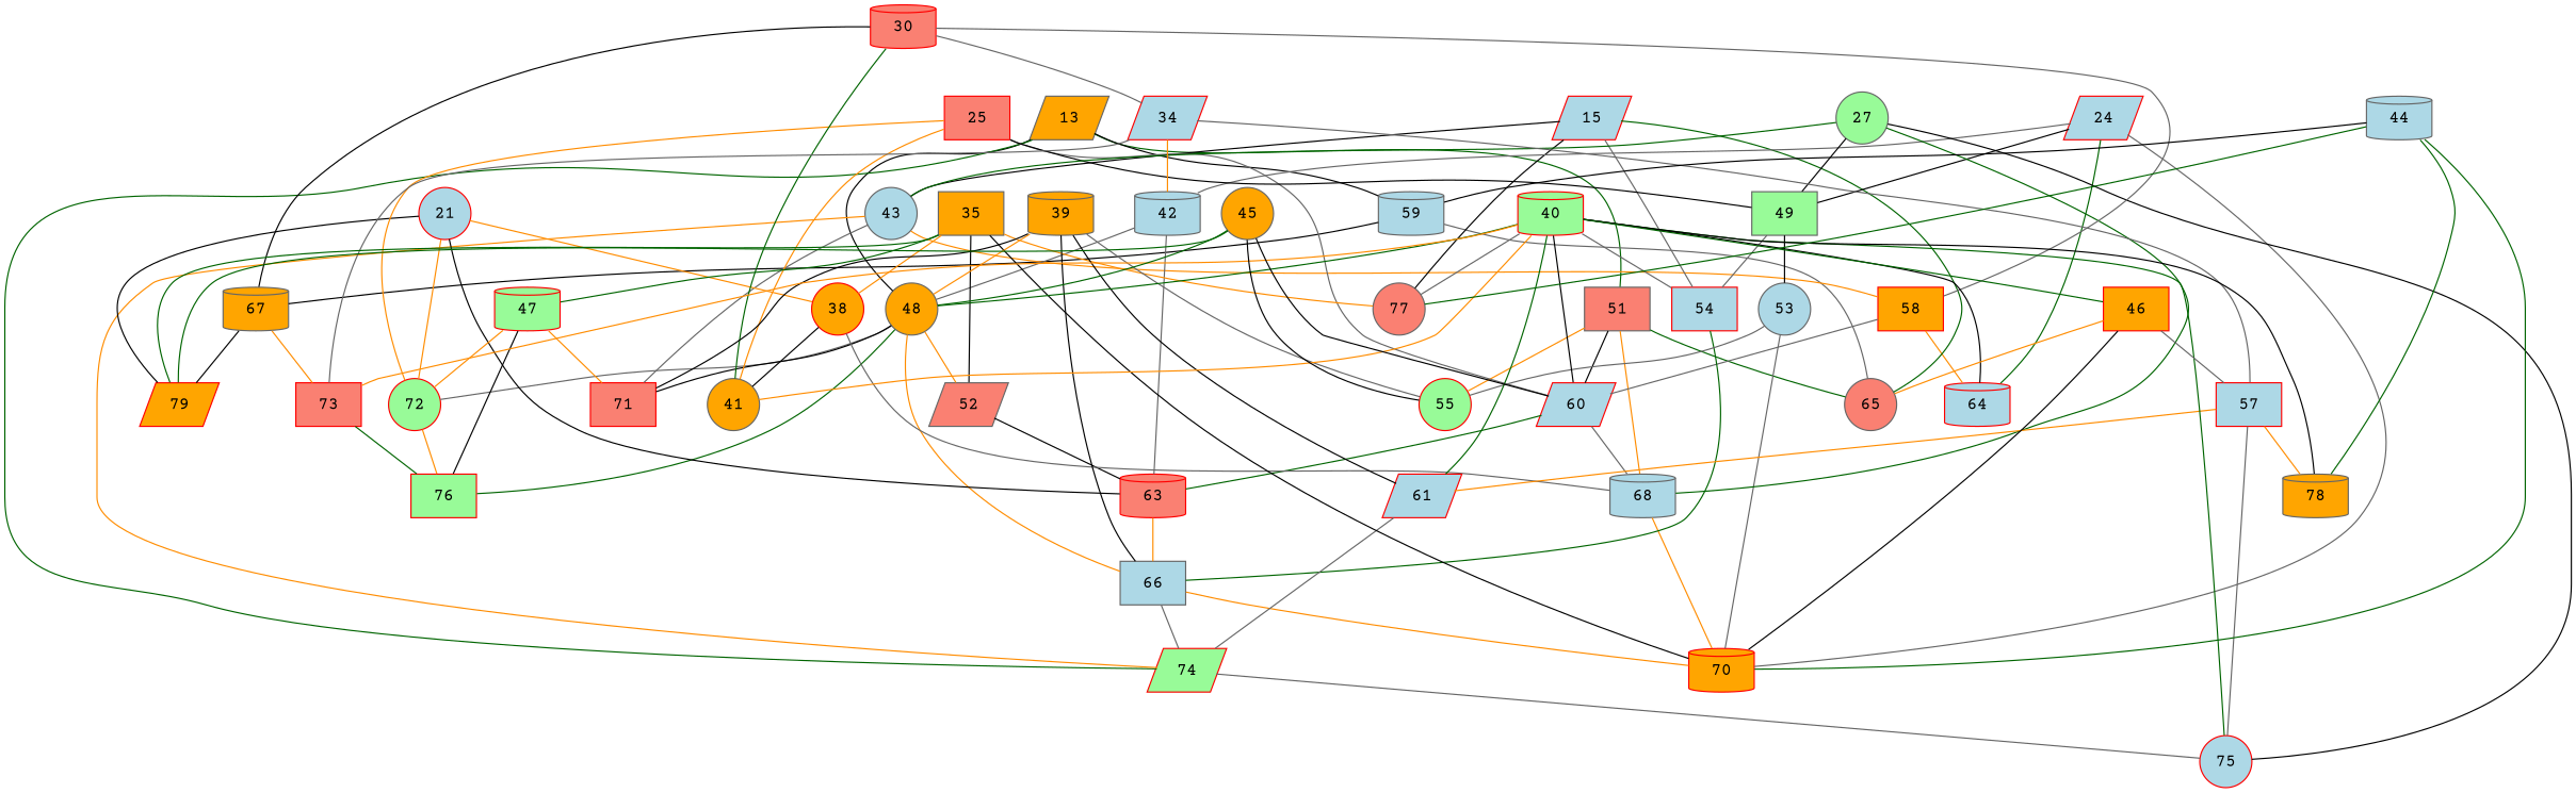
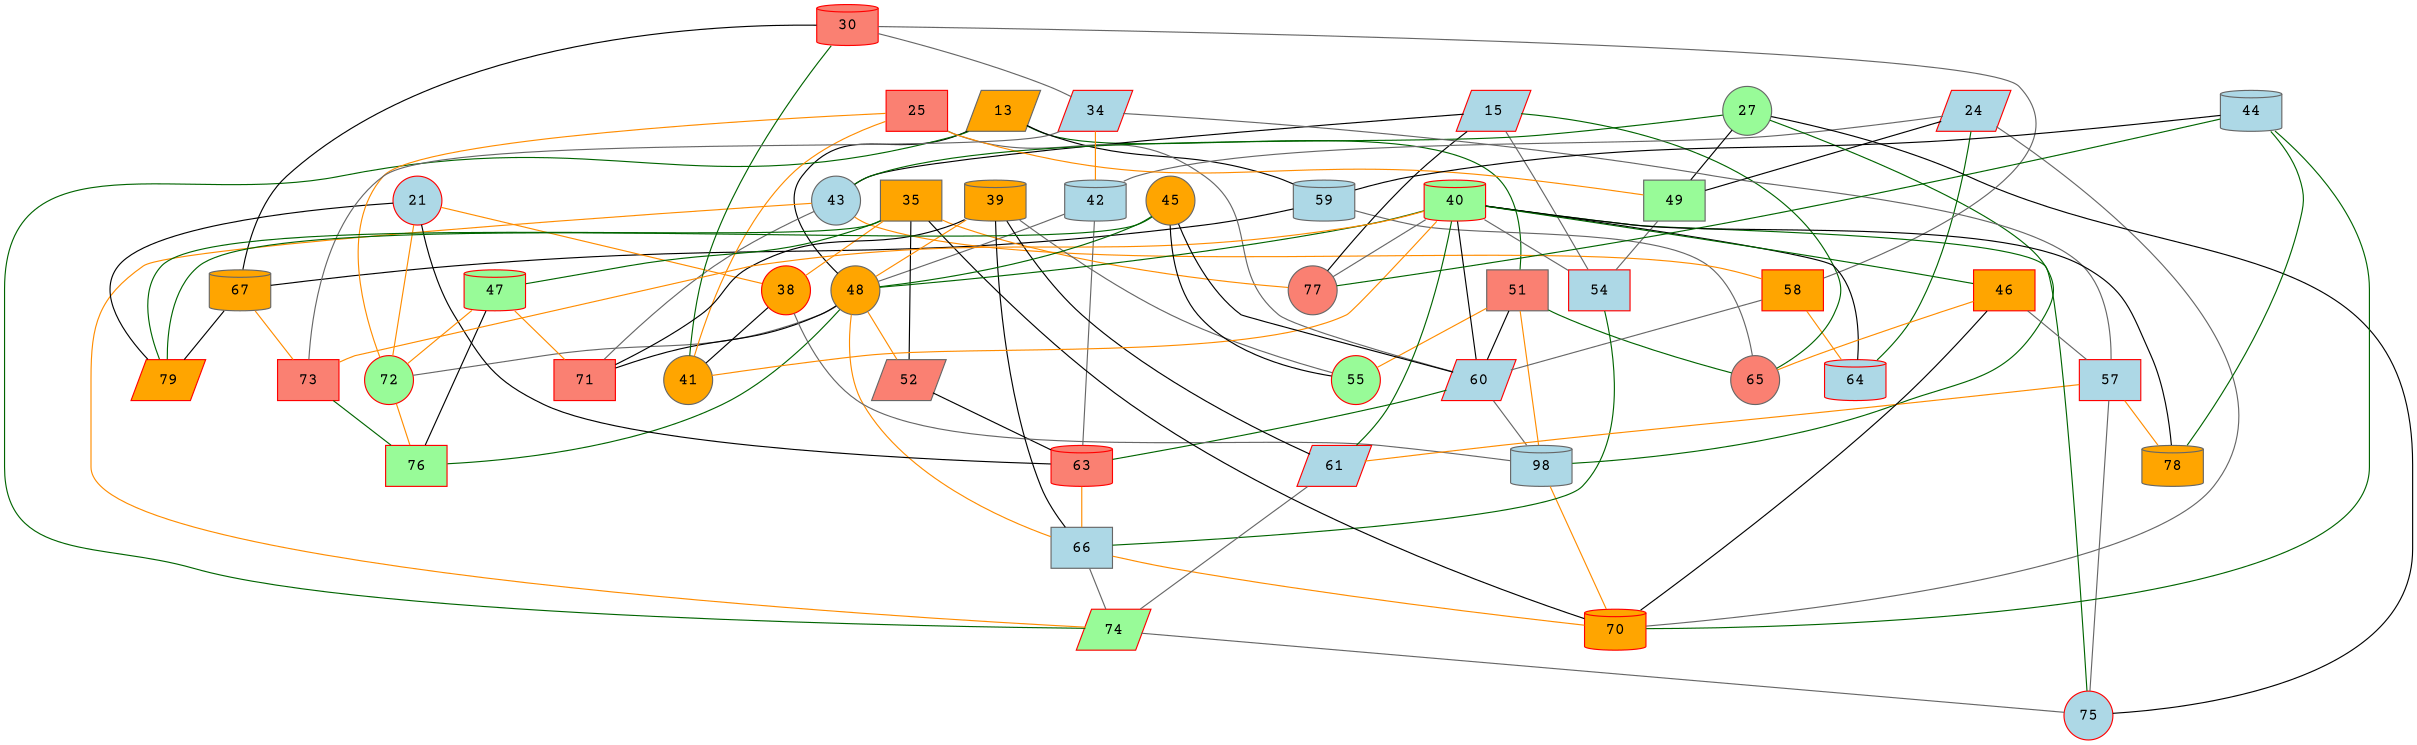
  graph {
    fontname="Courier Prime"
    node [color=red fillcolor=lightblue fontname="Courier Prime" shape=circle style=filled]
    edge [color=black fontname="Courier Prime"]
    48 [color=gray40 fillcolor=orange super="+5+33+9"]
    72 [fillcolor=palegreen super="+17"]
    52 [color=gray40 fillcolor=salmon shape=parallelogram]
    66 [color=gray40 shape=box super="+26"]
    71 [fillcolor=salmon shape=box super="+50"]
    76 [fillcolor=palegreen shape=box]
    13 [color=gray40 fillcolor=orange shape=parallelogram]
    51 [color=gray40 fillcolor=salmon shape=box super="+29"]
    59 [color=gray40 shape=cylinder]
    74 [fillcolor=palegreen shape=parallelogram super="+56"]
    65 [color=gray40 fillcolor=salmon]
    60 [shape=parallelogram super="+20"]
-   68 [color=gray40 shape=cylinder super="+62"]
+   68 [color=gray40 shape=cylinder super="+62" label=98]
    55 [fillcolor=palegreen super="+32"]
    67 [color=gray40 fillcolor=orange shape=cylinder]
    75 [super="+22"]
    43 [color=gray40 super="+19"]
    58 [fillcolor=orange shape=box]
    15 [shape=parallelogram]
    54 [shape=box]
    77 [color=gray40 fillcolor=salmon]
    38 [fillcolor=orange]
    21
    63 [fillcolor=salmon shape=cylinder super="+28"]
    79 [fillcolor=orange shape=parallelogram]
    41 [color=gray40 fillcolor=orange]
    24 [shape=parallelogram]
    42 [color=gray40 shape=cylinder]
    49 [color=gray40 fillcolor=palegreen shape=box super="+14"]
    64 [shape=cylinder]
    70 [fillcolor=orange shape=cylinder super="+69"]
-   53 [color=gray40 super="+31"]
    25 [fillcolor=salmon shape=box super="+8"]
    27 [color=gray40 fillcolor=palegreen]
    30 [fillcolor=salmon shape=cylinder]
    34 [shape=parallelogram]
    57 [shape=box super="+6"]
    73 [fillcolor=salmon shape=box]
    61 [shape=parallelogram]
    78 [color=gray40 fillcolor=orange shape=cylinder]
    35 [color=gray40 fillcolor=orange shape=box super="+23"]
    47 [fillcolor=palegreen shape=cylinder]
    39 [color=gray40 fillcolor=orange shape=cylinder super="+36"]
    40 [fillcolor=palegreen shape=cylinder super="+10+18+37"]
    46 [fillcolor=orange shape=box]
    44 [color=gray40 shape=cylinder]
    45 [color=gray40 fillcolor=orange]
    48 -- 72 [color=gray40 weight=2]
    48 -- 52 [color=darkorange]
    48 -- 66 [color=darkorange]
    48 -- 71 [weight=2]
    48 -- 76 [color=darkgreen]
    72 -- 76 [color=darkorange]
    52 -- 63
    66 -- 74 [color=gray40]
    66 -- 70 [color=darkorange weight=2]
    13 -- 48
    13 -- 51 [color=darkgreen]
    13 -- 59
    13 -- 74 [color=darkgreen]
    51 -- 65 [color=darkgreen]
    51 -- 60
    51 -- 68 [color=darkorange]
    51 -- 55 [color=darkorange weight=2]
    59 -- 65 [color=gray40]
    59 -- 67
    74 -- 75 [color=gray40 weight=2]
    60 -- 68 [color=gray40]
    60 -- 63 [color=darkgreen]
    68 -- 70 [color=darkorange weight=2]
    67 -- 79
    67 -- 73 [color=darkorange]
    43 -- 71 [color=gray40 weight=2]
    43 -- 74 [color=darkorange]
    43 -- 58 [color=darkorange]
    58 -- 60 [color=gray40]
    58 -- 64 [color=darkorange]
    15 -- 65 [color=darkgreen]
    15 -- 43
    15 -- 54 [color=gray40]
    15 -- 77
    54 -- 66 [color=darkgreen]
    38 -- 68 [color=gray40]
    38 -- 41
    21 -- 72 [color=darkorange]
    21 -- 38 [color=darkorange]
    21 -- 63
    21 -- 79
    63 -- 66 [color=darkorange weight=2]
    24 -- 42 [color=gray40]
    24 -- 49
    24 -- 64 [color=darkgreen]
    24 -- 70 [color=gray40]
    42 -- 48 [color=gray40]
    42 -- 63 [color=gray40]
    49 -- 54 [color=gray40]
-   49 -- 53 [weight=2]
-   53 -- 55 [color=gray40 weight=2]
-   53 -- 70 [color=gray40 weight=2]
    25 -- 72 [color=darkorange]
    25 -- 60 [color=gray40 weight=2]
    25 -- 41 [color=darkorange]
-   25 -- 49
+   25 -- 49 [color=darkorange]
    27 -- 68 [color=darkgreen]
    27 -- 75
    27 -- 43 [color=darkgreen]
    27 -- 49
    30 -- 67
    30 -- 58 [color=gray40]
    30 -- 41 [color=darkgreen]
    30 -- 34 [color=gray40]
    34 -- 42 [color=darkorange]
    34 -- 57 [color=gray40]
    34 -- 73 [color=gray40]
    57 -- 75 [color=gray40 weight=2]
    57 -- 61 [color=darkorange]
    57 -- 78 [color=darkorange]
    73 -- 76 [color=darkgreen]
    61 -- 74 [color=gray40]
    35 -- 52 [weight=2]
    35 -- 77 [color=darkorange]
    35 -- 38 [color=darkorange]
    35 -- 79 [color=darkgreen]
    35 -- 70
    35 -- 47 [color=darkgreen]
    47 -- 72 [color=darkorange]
    47 -- 71 [color=darkorange]
    47 -- 76
    39 -- 48 [color=darkorange weight=2]
    39 -- 66
    39 -- 71
    39 -- 55 [color=gray40]
    39 -- 61
    40 -- 48 [color=darkgreen weight=2]
    40 -- 60
    40 -- 75 [color=darkgreen]
    40 -- 54 [color=gray40]
    40 -- 77 [color=gray40]
    40 -- 41 [color=darkorange]
    40 -- 64 [weight=2]
    40 -- 73 [color=darkorange]
    40 -- 61 [color=darkgreen]
    40 -- 78 [weight=2]
    40 -- 46 [color=darkgreen]
    46 -- 65 [color=darkorange]
    46 -- 70
    46 -- 57 [color=gray40]
    44 -- 59
    44 -- 77 [color=darkgreen]
    44 -- 70 [color=darkgreen]
    44 -- 78 [color=darkgreen]
    45 -- 48 [color=darkgreen]
    45 -- 60
    45 -- 55
    45 -- 79 [color=darkgreen]
  }
